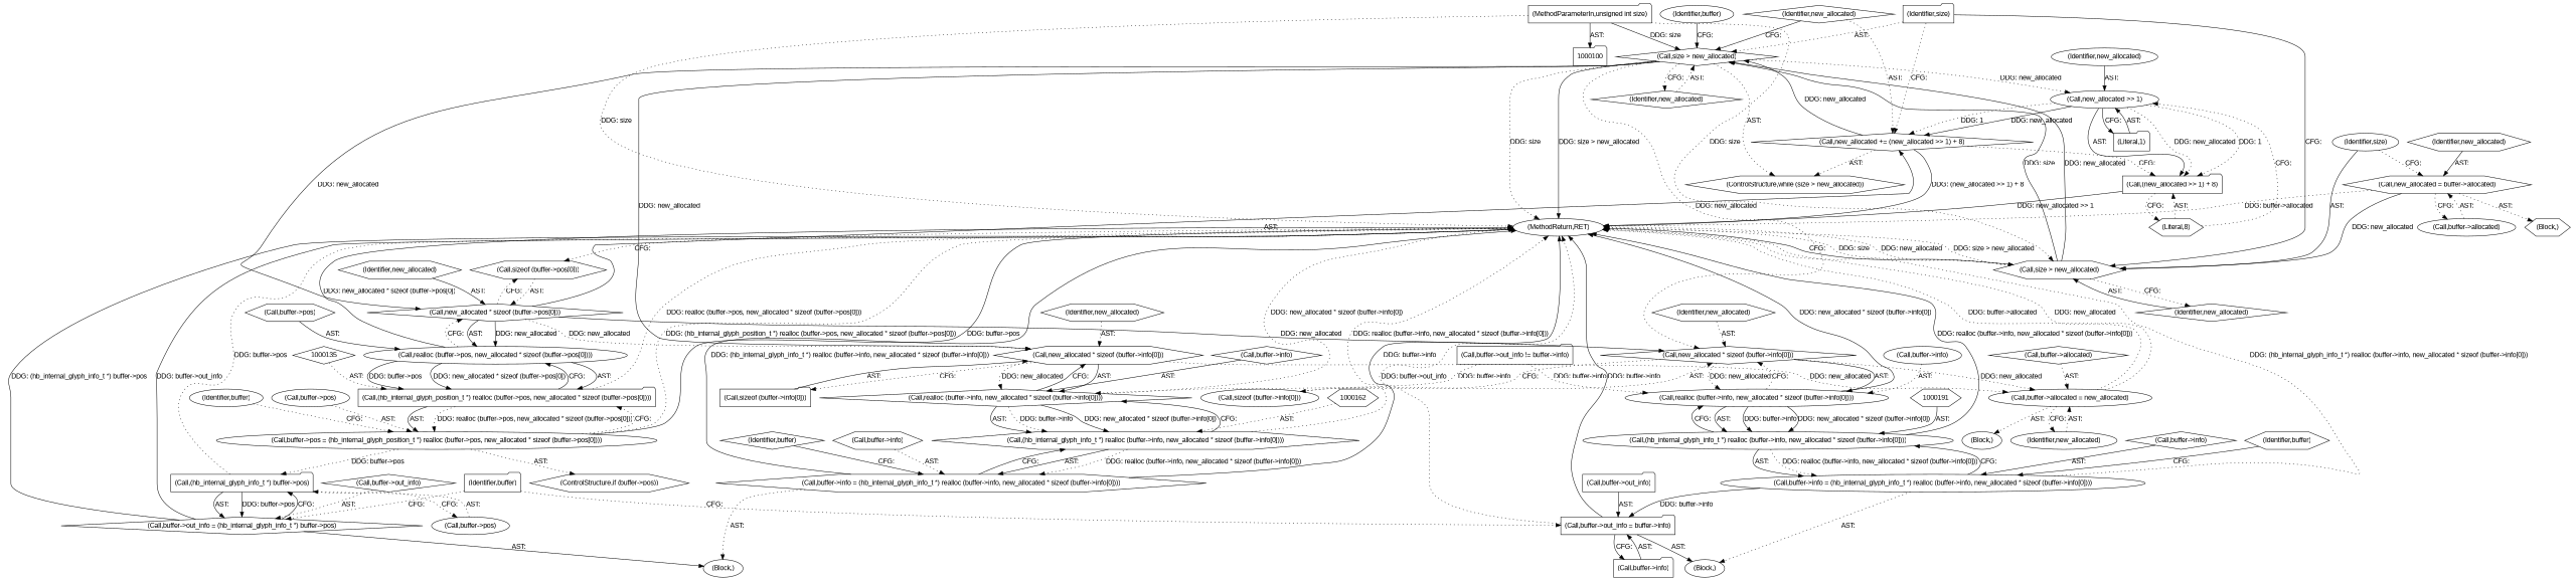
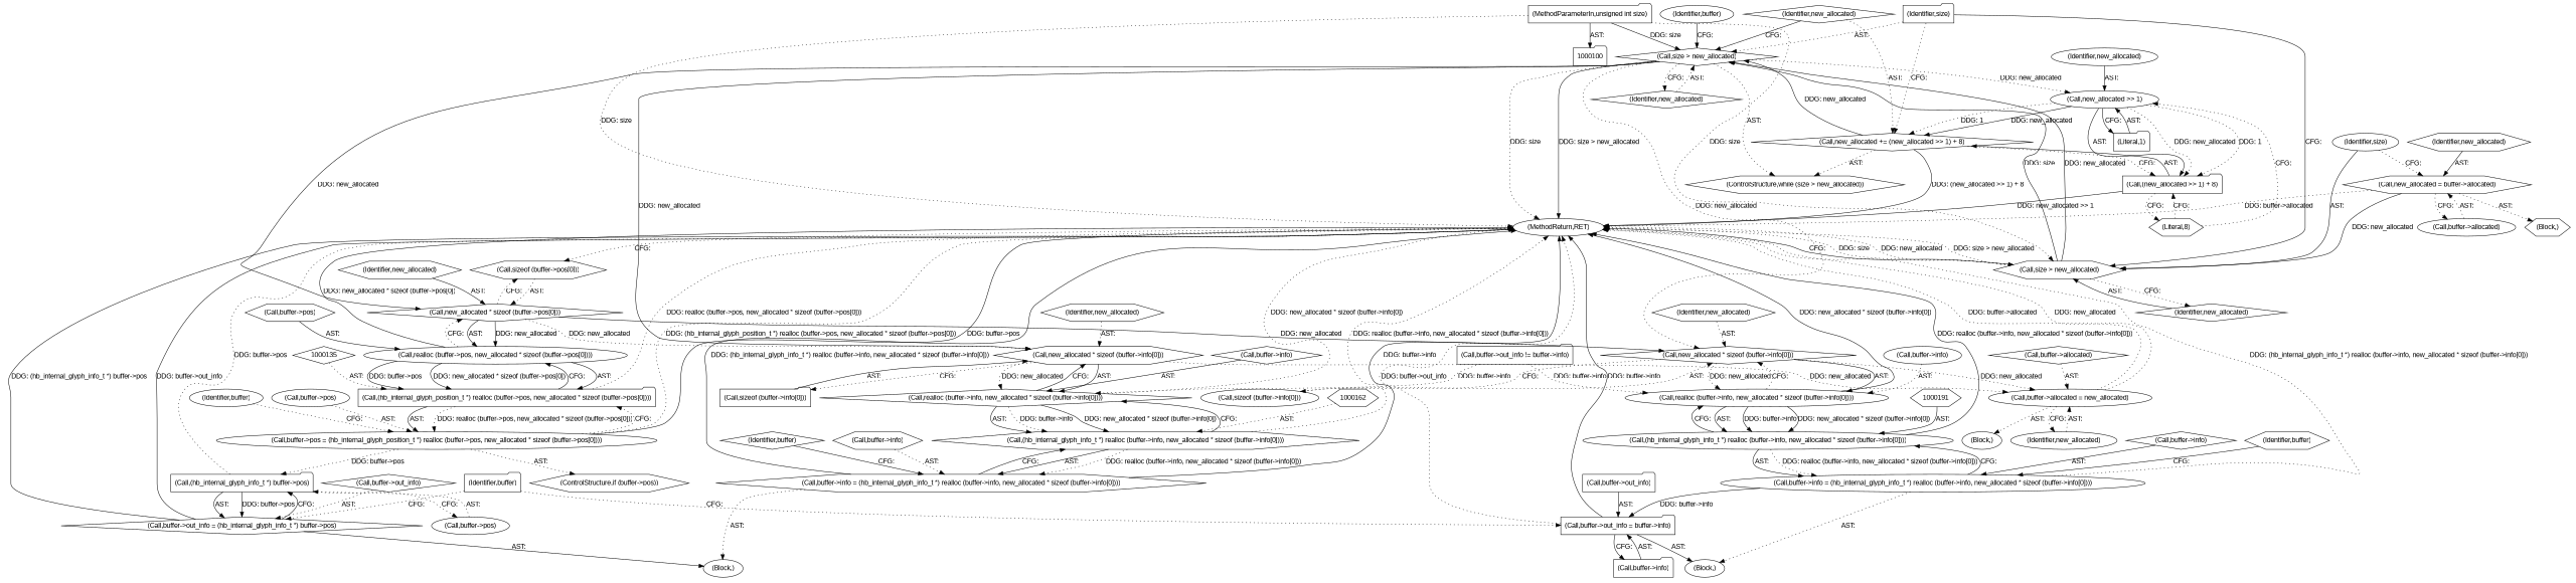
  digraph {
    fontname="Liberation Sans"
    node [fontname="Liberation Sans" shape=ellipse]
    edge [fontname="Liberation Sans" style=dotted]
    n1 [label="(Call,size > new_allocated)" shape=diamond]
    n2 [label="(Call,new_allocated >> 1)"]
    n3 [label="(Call,new_allocated * sizeof (buffer->pos[0]))" shape=diamond]
    n4 [label="(Call,new_allocated * sizeof (buffer->info[0]))" shape=hexagon]
    n5 [label="(Call,new_allocated * sizeof (buffer->info[0]))" shape=diamond]
    n6 [label="(MethodReturn,RET)"]
    n7 [label="(ControlStructure,while (size > new_allocated))" shape=hexagon]
    n8 [label="(Identifier,new_allocated)" shape=diamond]
    n9 [label="(Call,new_allocated += (new_allocated >> 1) + 8)" shape=diamond]
    n10 [label="(Call,(new_allocated >> 1) + 8)" shape=folder]
    n11 [label="(Literal,1)" shape=folder]
    n12 [label="(Call,realloc (buffer->pos, new_allocated * sizeof (buffer->pos[0])))"]
    n13 [label="(Call,sizeof (buffer->pos[0]))" shape=hexagon]
    n14 [label="(Call,realloc (buffer->info, new_allocated * sizeof (buffer->info[0])))" shape=diamond]
    n15 [label="(Call,buffer->allocated = new_allocated)"]
    n16 [label="(Call,sizeof (buffer->info[0]))" shape=folder]
    n17 [label="(Call,realloc (buffer->info, new_allocated * sizeof (buffer->info[0])))"]
    n18 [label="(Call,sizeof (buffer->info[0]))"]
    n19 [label="(Call,size > new_allocated)" shape=hexagon]
    n20 [label="(Identifier,new_allocated)" shape=diamond]
    n21 [label="(MethodParameterIn,unsigned int size)" shape=folder]
    1000100 [shape=folder]
    n23 [label="(Call,new_allocated = buffer->allocated)" shape=hexagon]
    n24 [label="(Call,buffer->allocated)"]
    n25 [label="(Block,)" shape=hexagon]
    n26 [label="(Literal,8)" shape=hexagon]
    n27 [label="(Call,(hb_internal_glyph_position_t *) realloc (buffer->pos, new_allocated * sizeof (buffer->pos[0])))" shape=folder]
    n28 [label="(Call,buffer->pos = (hb_internal_glyph_position_t *) realloc (buffer->pos, new_allocated * sizeof (buffer->pos[0])))"]
    n29 [label="(Call,(hb_internal_glyph_info_t *) buffer->pos)" shape=folder]
    n30 [label="(ControlStructure,if (buffer->pos))" shape=hexagon]
    n31 [label="(Call,buffer->out_info = (hb_internal_glyph_info_t *) buffer->pos)" shape=diamond]
    n32 [label="(Call,buffer->pos)"]
    n33 [label="(Block,)"]
    n34 [label="(Call,(hb_internal_glyph_info_t *) realloc (buffer->info, new_allocated * sizeof (buffer->info[0])))" shape=hexagon]
    n35 [label="(Block,)"]
    n36 [label="(Identifier,new_allocated)"]
    n37 [label="(Call,buffer->info = (hb_internal_glyph_info_t *) realloc (buffer->info, new_allocated * sizeof (buffer->info[0])))" shape=hexagon]
    n38 [label="(Call,(hb_internal_glyph_info_t *) realloc (buffer->info, new_allocated * sizeof (buffer->info[0])))"]
    n39 [label="(Call,buffer->info = (hb_internal_glyph_info_t *) realloc (buffer->info, new_allocated * sizeof (buffer->info[0])))"]
    n40 [label="(Call,buffer->out_info = buffer->info)" shape=folder]
    n41 [label="(Block,)"]
    n42 [label="(Call,buffer->info)" shape=folder]
    n43 [label="(Call,buffer->info)" shape=diamond]
    n44 [label="(Call,buffer->out_info != buffer->info)" shape=folder]
    n45 [label="(Identifier,buffer)" shape=hexagon]
    n46 [label="(Identifier,buffer)" shape=diamond]
    n47 [label="(Call,buffer->allocated)" shape=diamond]
    n48 [label="(Identifier,size)" shape=folder]
    n49 [label="(Call,buffer->pos)" shape=hexagon]
    n50 [label="(Identifier,new_allocated)" shape=hexagon]
    n51 [label="(Identifier,size)"]
    n52 [label="(Identifier,buffer)"]
    n53 [label="(Identifier,buffer)" shape=folder]
    n54 [label="(Call,buffer->info)" shape=hexagon]
    n55 [label="(Identifier,buffer)"]
    n56 [label="(Identifier,new_allocated)" shape=hexagon]
    n57 [label="(Call,buffer->info)"]
    n58 [label="(Call,buffer->out_info)" shape=folder]
    n59 [label="(Identifier,new_allocated)" shape=diamond]
    n60 [label="(Call,buffer->out_info)" shape=diamond]
    n61 [label="(Call,buffer->pos)"]
    n62 [label="(Call,buffer->info)" shape=diamond]
    n63 [label="(Identifier,new_allocated)" shape=hexagon]
    n64 [label="(Identifier,new_allocated)"]
    n65 [label="(Identifier,new_allocated)" shape=hexagon]
    1000135 [shape=diamond]
    1000162 [shape=hexagon]
    1000191 [shape=hexagon]
    n1 -> n2 [label="DDG: new_allocated"]
    n1 -> n3 [label="DDG: new_allocated" style=solid]
    n1 -> n4 [label="DDG: new_allocated" style=solid]
    n1 -> n5 [label="DDG: new_allocated"]
    n1 -> n6 [label="DDG: size"]
    n1 -> n6 [label="DDG: size > new_allocated" style=solid]
    n1 -> n7 [label="AST: "]
    n1 -> n8 [label="CFG: "]
    n2 -> n9 [label="DDG: new_allocated" style=solid]
    n2 -> n9 [label="DDG: 1"]
    n2 -> n10 [label="AST: " style=solid]
    n2 -> n10 [label="DDG: new_allocated"]
    n2 -> n10 [label="DDG: 1"]
    n2 -> n11 [label="CFG: " style=solid]
    n3 -> n4 [label="DDG: new_allocated"]
    n3 -> n5 [label="DDG: new_allocated" style=solid]
    n3 -> n12 [label="AST: " style=solid]
    n3 -> n12 [label="DDG: new_allocated" style=solid]
    n3 -> n13 [label="CFG: "]
    n4 -> n14 [label="AST: " style=solid]
    n4 -> n14 [label="DDG: new_allocated"]
    n4 -> n15 [label="DDG: new_allocated"]
    n4 -> n16 [label="CFG: "]
    n5 -> n15 [label="DDG: new_allocated"]
    n5 -> n17 [label="AST: " style=solid]
    n5 -> n17 [label="DDG: new_allocated"]
    n5 -> n18 [label="CFG: "]
    n6 -> n13 [label="CFG: "]
    n6 -> n19 [label="CFG: " style=solid]
    n8 -> n1 [label="AST: "]
    n9 -> n1 [label="DDG: new_allocated" style=solid]
    n9 -> n6 [label="DDG: (new_allocated >> 1) + 8" style=solid]
    n9 -> n7 [label="AST: "]
    n9 -> n10 [label="CFG: "]
    n10 -> n6 [label="DDG: new_allocated >> 1" style=solid]
-   n3 -> n9 [label="AST: " style=solid]
+   n10 -> n9 [label="AST: " style=solid]
    n10 -> n26 [label="CFG: "]
    n11 -> n2 [label="AST: " style=solid]
    n12 -> n3 [label="CFG: "]
    n12 -> n6 [label="DDG: new_allocated * sizeof (buffer->pos[0])" style=solid]
    n12 -> n27 [label="AST: " style=solid]
    n12 -> n27 [label="DDG: buffer->pos" style=solid]
    n12 -> n27 [label="DDG: new_allocated * sizeof (buffer->pos[0])" style=solid]
    n13 -> n3 [label="AST: "]
    n14 -> n4 [label="CFG: " style=solid]
    n14 -> n6 [label="DDG: new_allocated * sizeof (buffer->info[0])"]
    n14 -> n34 [label="AST: " style=solid]
    n14 -> n34 [label="DDG: buffer->info"]
    n14 -> n34 [label="DDG: new_allocated * sizeof (buffer->info[0])" style=solid]
    n15 -> n6 [label="DDG: buffer->allocated"]
    n15 -> n6 [label="DDG: new_allocated"]
    n15 -> n35 [label="AST: "]
    n15 -> n36 [label="CFG: "]
    n16 -> n4 [label="AST: " style=solid]
    n17 -> n5 [label="CFG: "]
    n17 -> n6 [label="DDG: new_allocated * sizeof (buffer->info[0])" style=solid]
    n17 -> n38 [label="AST: " style=solid]
    n17 -> n38 [label="DDG: buffer->info" style=solid]
    n17 -> n38 [label="DDG: new_allocated * sizeof (buffer->info[0])" style=solid]
    n18 -> n5 [label="AST: "]
    n19 -> n1 [label="DDG: size" style=solid]
    n19 -> n1 [label="DDG: new_allocated" style=solid]
    n19 -> n6 [label="DDG: size"]
    n19 -> n6 [label="DDG: new_allocated"]
    n19 -> n6 [label="DDG: size > new_allocated"]
    n19 -> n20 [label="CFG: "]
    n20 -> n19 [label="AST: " style=solid]
    n21 -> n1 [label="DDG: size" style=solid]
    n21 -> n6 [label="DDG: size"]
    n21 -> n19 [label="DDG: size"]
    n21 -> 1000100 [label="AST: " style=solid]
    n23 -> n6 [label="DDG: buffer->allocated"]
    n23 -> n19 [label="DDG: new_allocated" style=solid]
    n23 -> n24 [label="CFG: "]
    n23 -> n25 [label="AST: "]
    n24 -> n23 [label="AST: "]
    n26 -> n2 [label="CFG: "]
-   n26 -> n10 [label="AST: "]
+   n26 -> n10 [label="CFG: "]
    n27 -> n6 [label="DDG: realloc (buffer->pos, new_allocated * sizeof (buffer->pos[0]))"]
    n27 -> n12 [label="CFG: " style=solid]
    n27 -> n28 [label="AST: " style=solid]
    n27 -> n28 [label="DDG: realloc (buffer->pos, new_allocated * sizeof (buffer->pos[0]))"]
    n28 -> n6 [label="DDG: (hb_internal_glyph_position_t *) realloc (buffer->pos, new_allocated * sizeof (buffer->pos[0]))"]
    n28 -> n6 [label="DDG: buffer->pos" style=solid]
    n28 -> n27 [label="CFG: "]
    n28 -> n29 [label="DDG: buffer->pos"]
    n28 -> n30 [label="AST: "]
    n29 -> n6 [label="DDG: buffer->pos"]
    n29 -> n31 [label="AST: " style=solid]
    n29 -> n31 [label="DDG: buffer->pos" style=solid]
    n29 -> n32 [label="CFG: "]
    n31 -> n6 [label="DDG: (hb_internal_glyph_info_t *) buffer->pos" style=solid]
    n31 -> n6 [label="DDG: buffer->out_info" style=solid]
    n31 -> n29 [label="CFG: " style=solid]
    n31 -> n33 [label="AST: " style=solid]
    n32 -> n29 [label="AST: "]
    n34 -> n6 [label="DDG: realloc (buffer->info, new_allocated * sizeof (buffer->info[0]))"]
    n34 -> n14 [label="CFG: " style=solid]
    n34 -> n37 [label="AST: " style=solid]
    n34 -> n37 [label="DDG: realloc (buffer->info, new_allocated * sizeof (buffer->info[0]))"]
    n36 -> n15 [label="AST: "]
    n37 -> n6 [label="DDG: buffer->info" style=solid]
    n37 -> n6 [label="DDG: (hb_internal_glyph_info_t *) realloc (buffer->info, new_allocated * sizeof (buffer->info[0]))" style=solid]
    n37 -> n33 [label="AST: "]
    n37 -> n34 [label="CFG: " style=solid]
    n38 -> n6 [label="DDG: realloc (buffer->info, new_allocated * sizeof (buffer->info[0]))" style=solid]
    n38 -> n17 [label="CFG: " style=solid]
    n38 -> n39 [label="AST: " style=solid]
    n38 -> n39 [label="DDG: realloc (buffer->info, new_allocated * sizeof (buffer->info[0]))"]
    n39 -> n6 [label="DDG: (hb_internal_glyph_info_t *) realloc (buffer->info, new_allocated * sizeof (buffer->info[0]))"]
    n39 -> n38 [label="CFG: " style=solid]
    n39 -> n40 [label="DDG: buffer->info" style=solid]
    n39 -> n41 [label="AST: "]
    n40 -> n6 [label="DDG: buffer->info" style=solid]
    n40 -> n6 [label="DDG: buffer->out_info"]
    n40 -> n41 [label="AST: " style=solid]
    n40 -> n42 [label="CFG: " style=solid]
    n42 -> n40 [label="AST: " style=solid]
    n43 -> n39 [label="AST: " style=solid]
    n44 -> n14 [label="DDG: buffer->info"]
    n44 -> n17 [label="DDG: buffer->info"]
    n45 -> n39 [label="CFG: " style=solid]
    n46 -> n37 [label="CFG: " style=solid]
    n47 -> n15 [label="AST: "]
    n48 -> n1 [label="AST: "]
    n48 -> n9 [label="CFG: "]
    n48 -> n19 [label="CFG: " style=solid]
    n49 -> n12 [label="AST: " style=solid]
    n50 -> n4 [label="AST: "]
    n51 -> n19 [label="AST: " style=solid]
    n51 -> n23 [label="CFG: "]
    n52 -> n28 [label="CFG: "]
    n53 -> n31 [label="CFG: "]
    n53 -> n40 [label="CFG: "]
    n54 -> n37 [label="AST: "]
    n55 -> n1 [label="CFG: " style=solid]
    n56 -> n23 [label="AST: " style=solid]
    n57 -> n17 [label="AST: "]
    n58 -> n40 [label="AST: " style=solid]
    n59 -> n1 [label="CFG: " style=solid]
    n59 -> n9 [label="AST: "]
    n60 -> n31 [label="AST: "]
    n61 -> n28 [label="AST: "]
    n62 -> n14 [label="AST: " style=solid]
    n63 -> n3 [label="AST: " style=solid]
    n64 -> n2 [label="AST: " style=solid]
    n65 -> n5 [label="AST: "]
    1000135 -> n27 [label="AST: "]
    1000162 -> n34 [label="AST: "]
    1000191 -> n38 [label="AST: " style=solid]
  }
